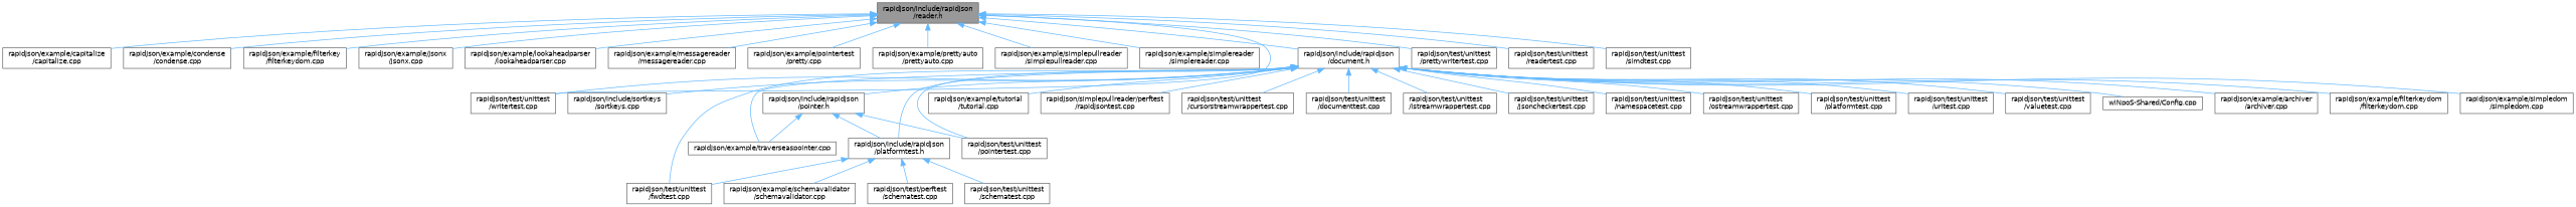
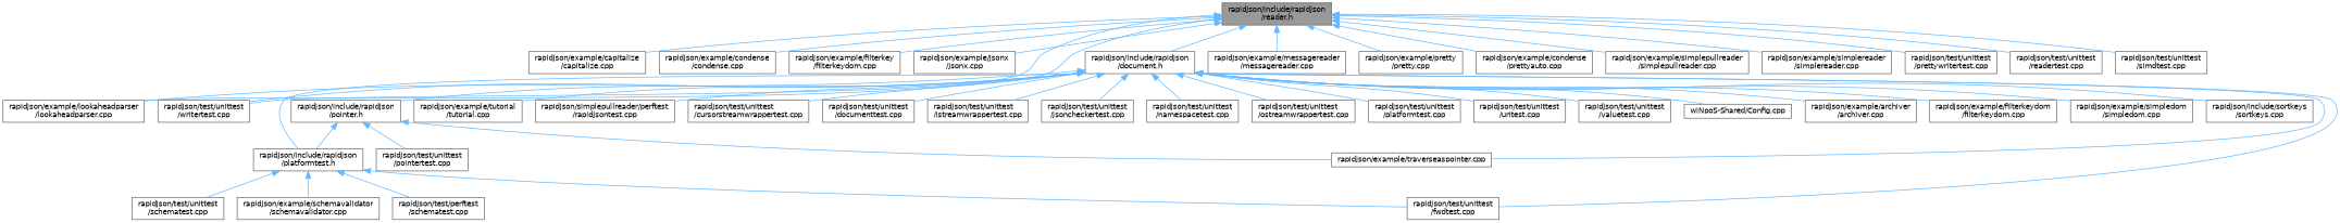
  digraph {
    node [color=grey40 fillcolor=white fontname=Helvetica fontsize=10 shape=box style=filled]
    edge [color=steelblue1 dir=back fontname=Helvetica fontsize=10 labelfontname=Helvetica labelfontsize=10 style=solid]
    n1 [color=gray40 fillcolor=grey60 fontcolor=black height=0.2 label="rapidjson/include/rapidjson\l/reader.h" width=0.4]
    n2 [height=0.2 label="rapidjson/example/capitalize\l/capitalize.cpp" width=0.4]
    n3 [height=0.2 label="rapidjson/example/condense\l/condense.cpp" width=0.4]
    n4 [height=0.2 label="rapidjson/example/filterkey\l/filterkeydom.cpp" width=0.4]
    n5 [height=0.2 label="rapidjson/example/jsonx\l/jsonx.cpp" width=0.4]
    n6 [height=0.2 label="rapidjson/example/lookaheadparser\l/lookaheadparser.cpp" width=0.4]
    n7 [height=0.2 label="rapidjson/example/messagereader\l/messagereader.cpp" width=0.4]
-   n8 [height=0.2 label="rapidjson/example/pointertest\l/pretty.cpp" width=0.4]
-   n9 [height=0.2 label="rapidjson/example/prettyauto\l/prettyauto.cpp" width=0.4]
+   n8 [height=0.2 label="rapidjson/example/pretty\l/pretty.cpp" width=0.4]
+   n9 [height=0.2 label="rapidjson/example/condense\l/prettyauto.cpp" width=0.4]
    n10 [height=0.2 label="rapidjson/example/simplepullreader\l/simplepullreader.cpp" width=0.4]
    n11 [height=0.2 label="rapidjson/example/simplereader\l/simplereader.cpp" width=0.4]
    n12 [height=0.2 label="rapidjson/include/rapidjson\l/document.h" width=0.4]
    n13 [height=0.2 label="rapidjson/test/unittest\l/writertest.cpp" width=0.4]
    n14 [height=0.2 label="rapidjson/test/unittest\l/prettywritertest.cpp" width=0.4]
    n15 [height=0.2 label="rapidjson/test/unittest\l/readertest.cpp" width=0.4]
    n16 [height=0.2 label="rapidjson/test/unittest\l/simdtest.cpp" width=0.4]
    n17 [height=0.2 label="rapidjson/example/archiver\l/archiver.cpp" width=0.4]
    n18 [height=0.2 label="rapidjson/example/filterkeydom\l/filterkeydom.cpp" width=0.4]
    n19 [height=0.2 label="rapidjson/example/simpledom\l/simpledom.cpp" width=0.4]
    n20 [height=0.2 label="rapidjson/include/sortkeys\l/sortkeys.cpp" width=0.4]
    n21 [height=0.2 label="rapidjson/example/traverseaspointer.cpp" width=0.4]
    n22 [height=0.2 label="rapidjson/example/tutorial\l/tutorial.cpp" width=0.4]
    n23 [height=0.2 label="rapidjson/include/rapidjson\l/pointer.h" width=0.4]
    n24 [height=0.2 label="rapidjson/include/rapidjson\l/platformtest.h" width=0.4]
    n25 [height=0.2 label="rapidjson/test/unittest\l/fwdtest.cpp" width=0.4]
    n26 [height=0.2 label="rapidjson/simplepullreader/perftest\l/rapidjsontest.cpp" width=0.4]
    n27 [height=0.2 label="rapidjson/test/unittest\l/cursorstreamwrappertest.cpp" width=0.4]
    n28 [height=0.2 label="rapidjson/test/unittest\l/documenttest.cpp" width=0.4]
    n29 [height=0.2 label="rapidjson/test/unittest\l/istreamwrappertest.cpp" width=0.4]
    n30 [height=0.2 label="rapidjson/test/unittest\l/jsoncheckertest.cpp" width=0.4]
    n31 [height=0.2 label="rapidjson/test/unittest\l/namespacetest.cpp" width=0.4]
    n32 [height=0.2 label="rapidjson/test/unittest\l/ostreamwrappertest.cpp" width=0.4]
    n33 [height=0.2 label="rapidjson/test/unittest\l/platformtest.cpp" width=0.4]
    n34 [height=0.2 label="rapidjson/test/unittest\l/uritest.cpp" width=0.4]
    n35 [height=0.2 label="rapidjson/test/unittest\l/valuetest.cpp" width=0.4]
    n36 [height=0.2 label="wiNpoS-Shared/Config.cpp" width=0.4]
    n37 [height=0.2 label="rapidjson/test/unittest\l/pointertest.cpp" width=0.4]
    n38 [height=0.2 label="rapidjson/example/schemavalidator\l/schemavalidator.cpp" width=0.4]
    n39 [height=0.2 label="rapidjson/test/perftest\l/schematest.cpp" width=0.4]
    n40 [height=0.2 label="rapidjson/test/unittest\l/schematest.cpp" width=0.4]
    n1 -> n2
    n1 -> n3
    n1 -> n4
    n1 -> n5
    n1 -> n6
    n1 -> n7
    n1 -> n8
    n1 -> n9
    n1 -> n10
    n1 -> n11
    n1 -> n12
    n1 -> n13
    n1 -> n14
    n1 -> n15
    n1 -> n16
-   n12 -> n37
+   n12 -> n6
    n12 -> n13
    n12 -> n17
    n12 -> n18
    n12 -> n19
    n12 -> n20
    n12 -> n21
    n12 -> n22
    n12 -> n23
    n12 -> n24
    n12 -> n25
    n12 -> n26
    n12 -> n27
    n12 -> n28
    n12 -> n29
    n12 -> n30
    n12 -> n31
    n12 -> n32
    n12 -> n33
    n12 -> n34
    n12 -> n35
    n12 -> n36
    n23 -> n21
    n23 -> n24
    n23 -> n37
    n24 -> n25
    n24 -> n38
    n24 -> n39
    n24 -> n40
  }
